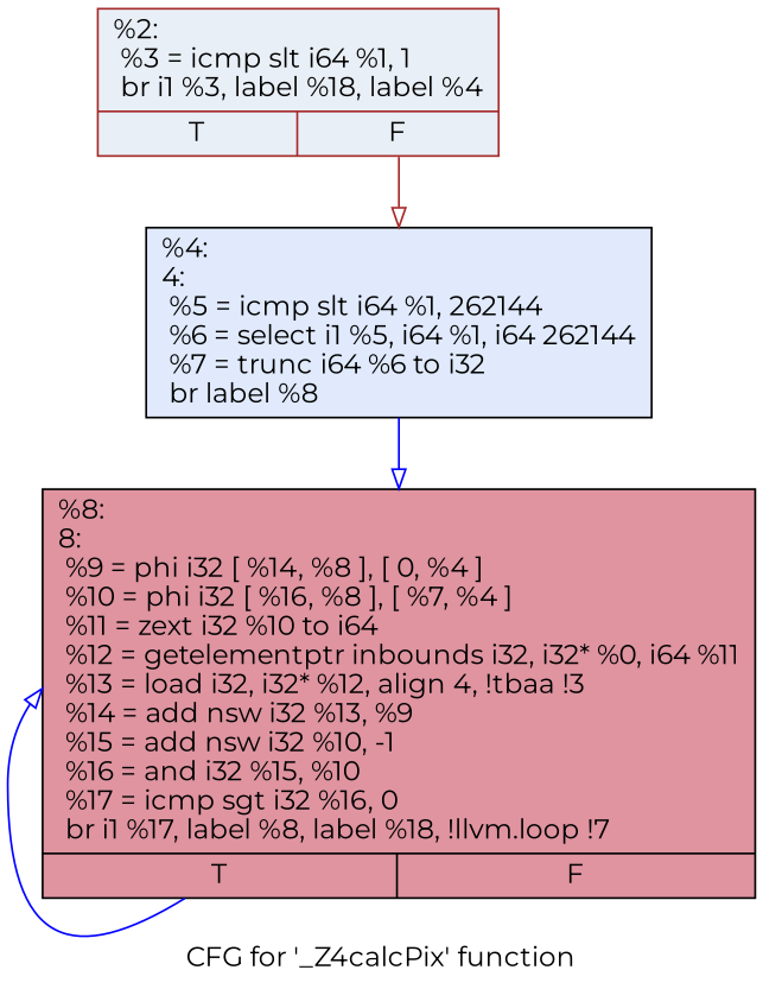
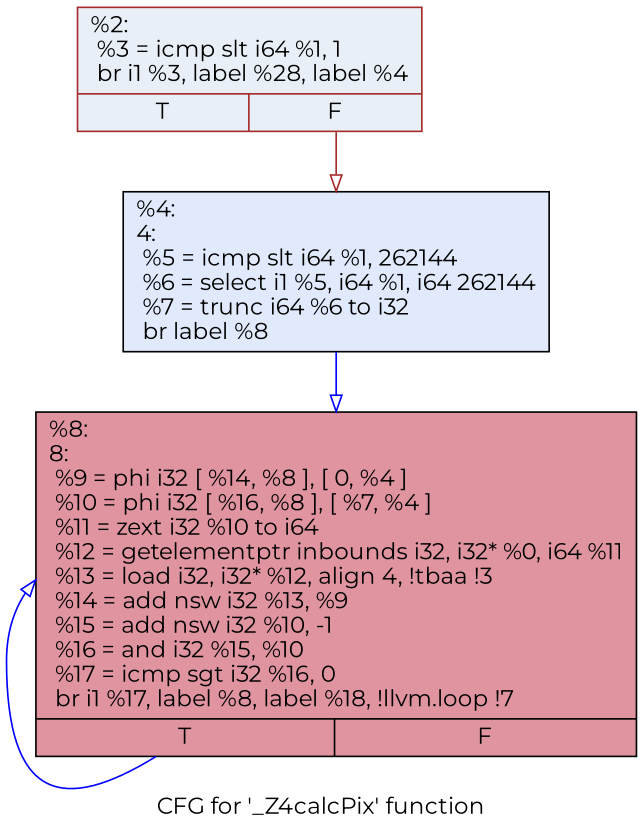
  digraph {
    fontname=Montserrat
    label="CFG for '_Z4calcPix' function"
    node [color=black fontname=Montserrat shape=record style=filled]
    edge [arrowhead=onormal color=blue fontname=Montserrat tailport=s0]
-   n1 [color=brown fillcolor="#cedaeb70" label="{%2:\l  %3 = icmp slt i64 %1, 1\l  br i1 %3, label %18, label %4\l|{<s0>T|<s1>F}}"]
+   n1 [color=brown fillcolor="#cedaeb70" label="{%2:\l  %3 = icmp slt i64 %1, 1\l  br i1 %3, label %28, label %4\l|{<s0>T|<s1>F}}"]
    n2 [fillcolor="#b9d0f970" label="{%4:\l4:                                                \l  %5 = icmp slt i64 %1, 262144\l  %6 = select i1 %5, i64 %1, i64 262144\l  %7 = trunc i64 %6 to i32\l  br label %8\l}"]
    n3 [fillcolor="#b70d2870" label="{%8:\l8:                                                \l  %9 = phi i32 [ %14, %8 ], [ 0, %4 ]\l  %10 = phi i32 [ %16, %8 ], [ %7, %4 ]\l  %11 = zext i32 %10 to i64\l  %12 = getelementptr inbounds i32, i32* %0, i64 %11\l  %13 = load i32, i32* %12, align 4, !tbaa !3\l  %14 = add nsw i32 %13, %9\l  %15 = add nsw i32 %10, -1\l  %16 = and i32 %15, %10\l  %17 = icmp sgt i32 %16, 0\l  br i1 %17, label %8, label %18, !llvm.loop !7\l|{<s0>T|<s1>F}}"]
    n1 -> n2 [color=brown tailport=s1]
    n2 -> n3
    n3 -> n3
  }
